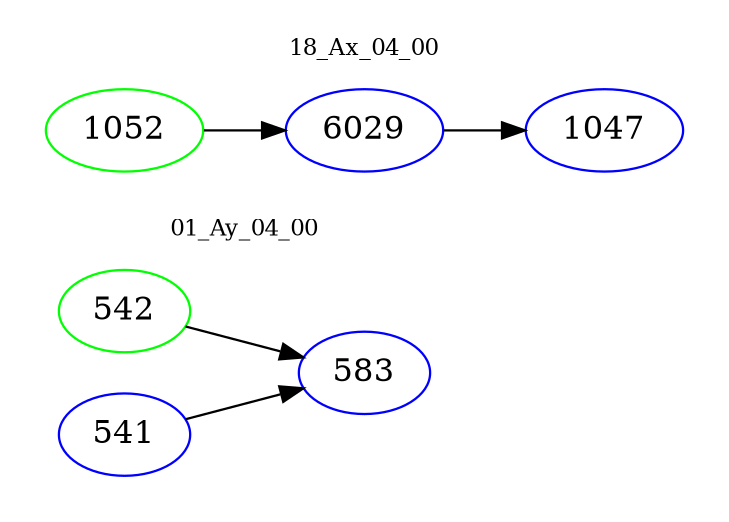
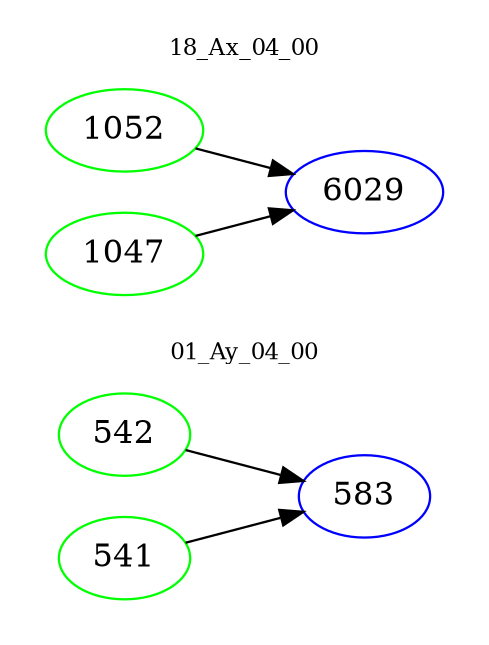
  digraph {
    rankdir=LR
    node [color=blue]
    edge [color=black]
    n1 [color=green label=542]
-   n2 [label=541]
+   n2 [color=green label=541]
    n3 [label=583]
    n4 [color=green label=1052]
    n5 [label=6029]
-   n6 [label=1047]
+   n6 [color=green label=1047]
    subgraph cluster_1 {
      color=white
      fontsize=10
      label="01_Ay_04_00"
      n1
      n2
      n3
    }
    subgraph cluster_2 {
      color=white
      fontsize=10
      label="18_Ax_04_00"
      n4
      n5
      n6
    }
    n1 -> n3
    n2 -> n3
    n4 -> n5
-   n5 -> n6
+   n6 -> n5
  }
